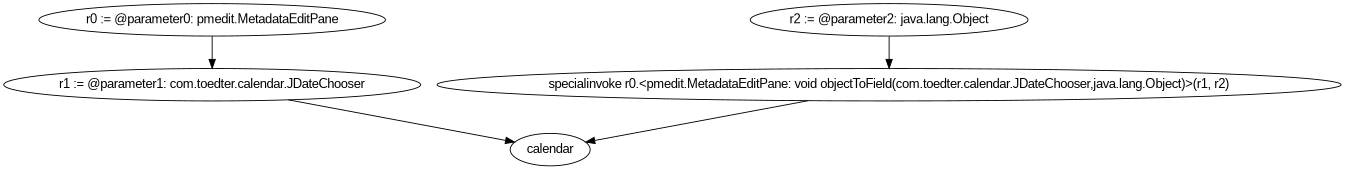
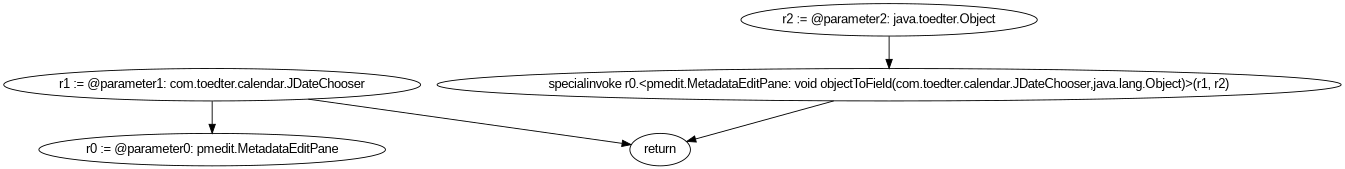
  digraph {
    fontname="Liberation Sans"
    node [fontname="Liberation Sans"]
    edge [fontname="Liberation Sans"]
    "r0 := @parameter0: pmedit.MetadataEditPane"
    "r1 := @parameter1: com.toedter.calendar.JDateChooser"
-   return [label=calendar]
-   "r2 := @parameter2: java.lang.Object"
+   return
+   "r2 := @parameter2: java.lang.Object" [label="r2 := @parameter2: java.toedter.Object"]
    "specialinvoke r0.<pmedit.MetadataEditPane: void objectToField(com.toedter.calendar.JDateChooser,java.lang.Object)>(r1, r2)"
-   "r0 := @parameter0: pmedit.MetadataEditPane" -> "r1 := @parameter1: com.toedter.calendar.JDateChooser"
+   "r1 := @parameter1: com.toedter.calendar.JDateChooser" -> "r0 := @parameter0: pmedit.MetadataEditPane"
    "r1 := @parameter1: com.toedter.calendar.JDateChooser" -> return
    "r2 := @parameter2: java.lang.Object" -> "specialinvoke r0.<pmedit.MetadataEditPane: void objectToField(com.toedter.calendar.JDateChooser,java.lang.Object)>(r1, r2)"
    "specialinvoke r0.<pmedit.MetadataEditPane: void objectToField(com.toedter.calendar.JDateChooser,java.lang.Object)>(r1, r2)" -> return
  }
